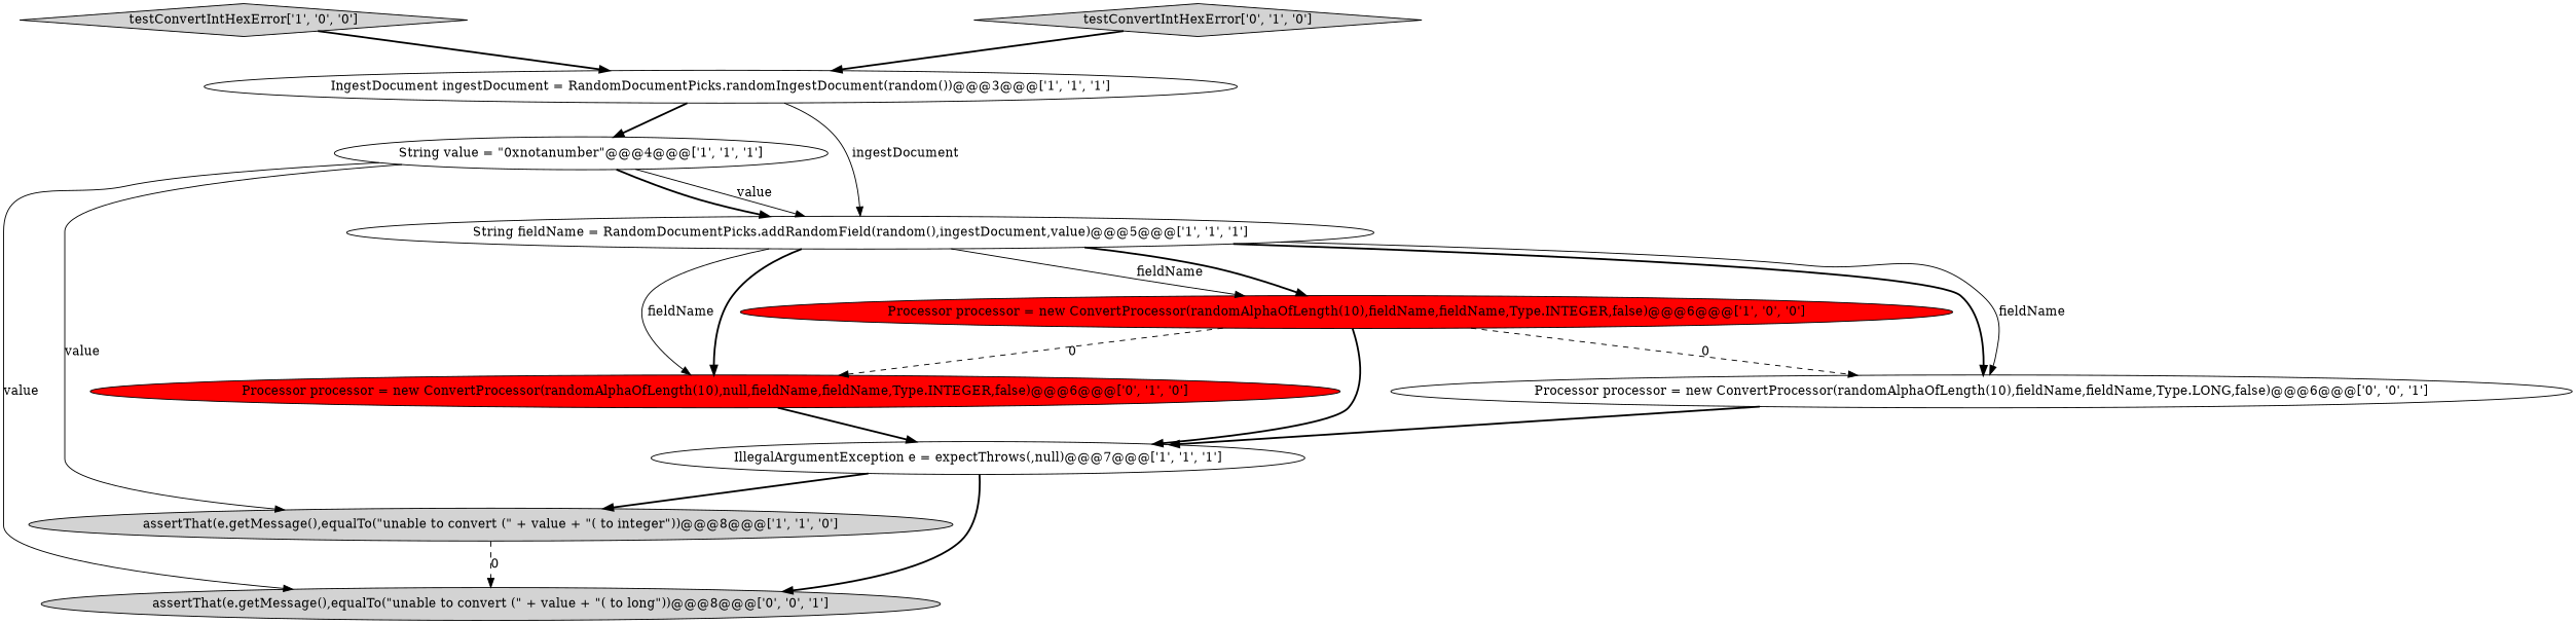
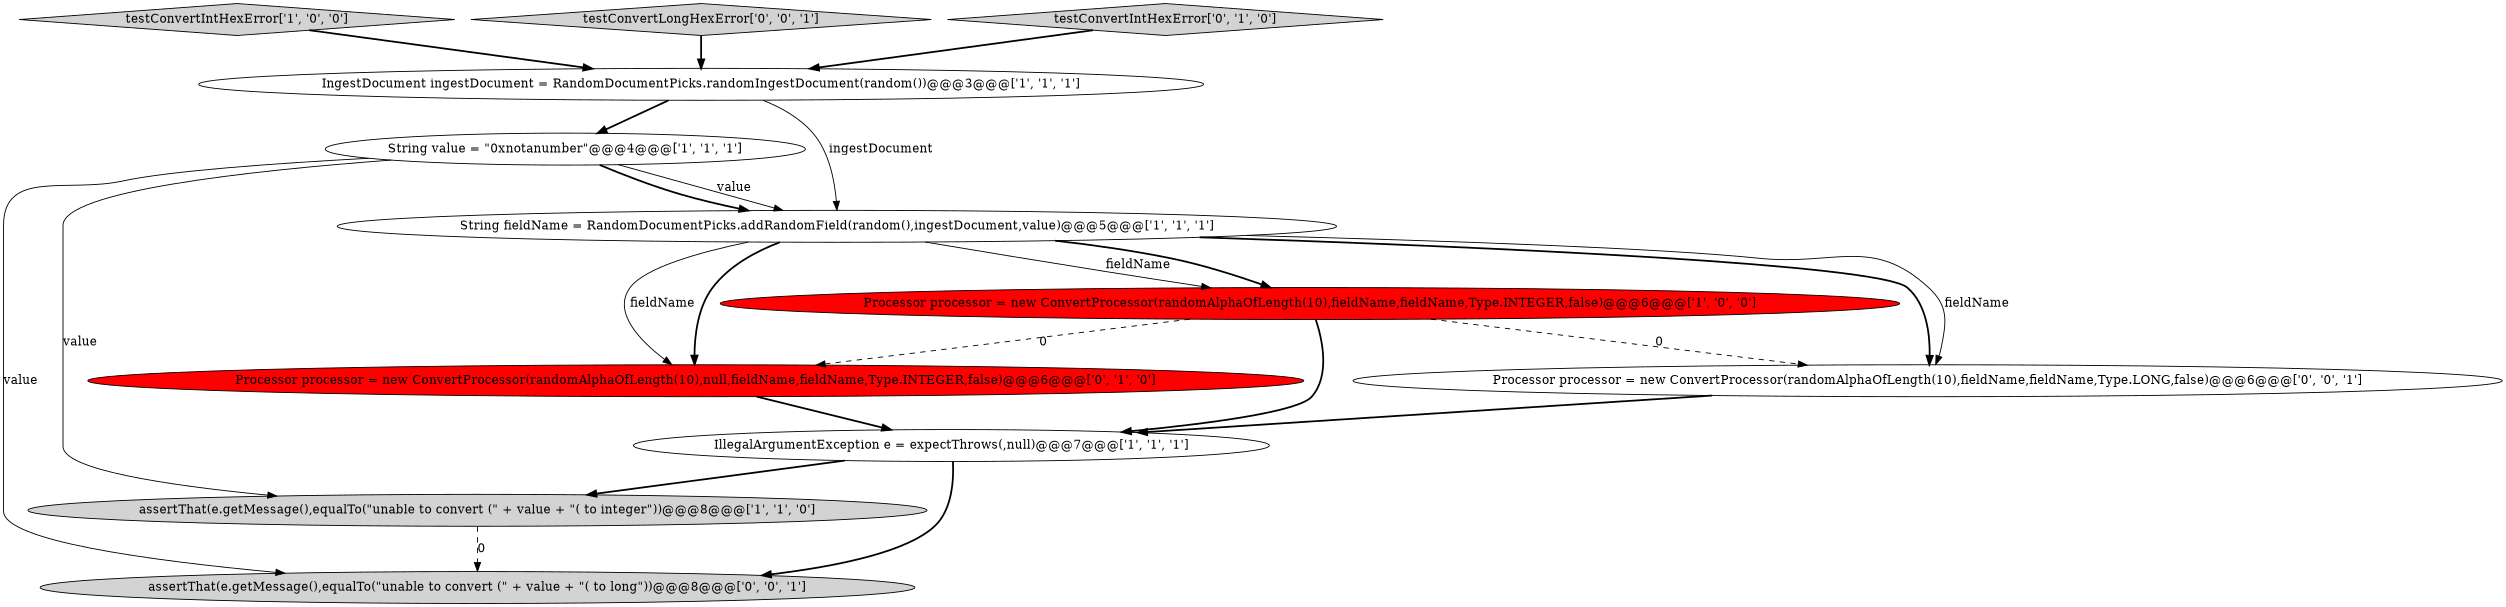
  digraph {
    node [fillcolor=white shape=ellipse style=filled]
    edge [style=bold]
    n1 [fillcolor=red label="Processor processor = new ConvertProcessor(randomAlphaOfLength(10),null,fieldName,fieldName,Type.INTEGER,false)@@@6@@@['0', '1', '0']"]
    n2 [label="IllegalArgumentException e = expectThrows(,null)@@@7@@@['1', '1', '1']"]
    n3 [label="String value = \"0xnotanumber\"@@@4@@@['1', '1', '1']"]
    n4 [label="String fieldName = RandomDocumentPicks.addRandomField(random(),ingestDocument,value)@@@5@@@['1', '1', '1']"]
    n5 [fillcolor=lightgray label="assertThat(e.getMessage(),equalTo(\"unable to convert (\" + value + \"( to long\"))@@@8@@@['0', '0', '1']"]
    n6 [fillcolor=lightgray label="assertThat(e.getMessage(),equalTo(\"unable to convert (\" + value + \"( to integer\"))@@@8@@@['1', '1', '0']"]
    n7 [fillcolor=lightgray label="testConvertIntHexError['1', '0', '0']" shape=diamond]
    n8 [label="IngestDocument ingestDocument = RandomDocumentPicks.randomIngestDocument(random())@@@3@@@['1', '1', '1']"]
+   n9 [fillcolor=lightgray label="testConvertLongHexError['0', '0', '1']" shape=diamond]
    n10 [fillcolor=lightgray label="testConvertIntHexError['0', '1', '0']" shape=diamond]
    n11 [fillcolor=red label="Processor processor = new ConvertProcessor(randomAlphaOfLength(10),fieldName,fieldName,Type.INTEGER,false)@@@6@@@['1', '0', '0']"]
    n12 [label="Processor processor = new ConvertProcessor(randomAlphaOfLength(10),fieldName,fieldName,Type.LONG,false)@@@6@@@['0', '0', '1']"]
    n1 -> n2
    n2 -> n5
    n2 -> n6
    n3 -> n4 [label=value style=solid]
    n3 -> n4
    n3 -> n5 [label=value style=solid]
    n3 -> n6 [label=value style=solid]
    n4 -> n1
    n4 -> n1 [label=fieldName style=solid]
    n4 -> n11 [label=fieldName style=solid]
    n4 -> n11
    n4 -> n12
    n4 -> n12 [label=fieldName style=solid]
    n6 -> n5 [label=0 style=dashed]
    n7 -> n8
    n8 -> n3
    n8 -> n4 [label=ingestDocument style=solid]
+   n9 -> n8
    n10 -> n8
    n11 -> n1 [label=0 style=dashed]
    n11 -> n2
    n11 -> n12 [label=0 style=dashed]
    n12 -> n2
  }
